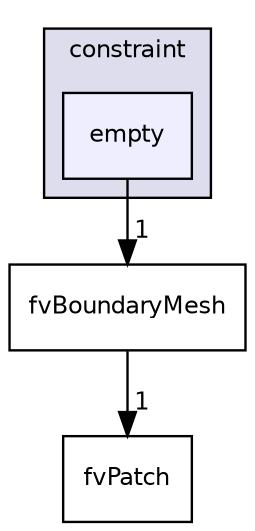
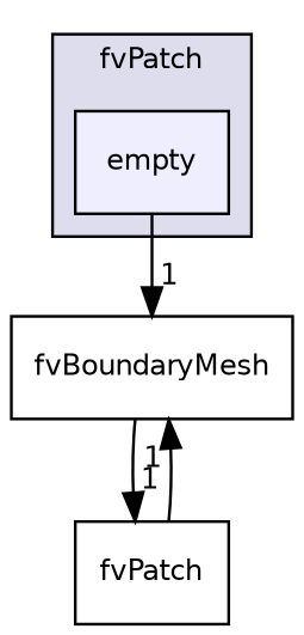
  digraph {
    compound=true
    node [fontname=Helvetica fontsize=10 shape=box]
    edge [headlabel=1 labeldistance=1.5 labelfontname=Helvetica labelfontsize=10]
    n1 [fillcolor="#eeeeff" label=empty pencolor=black style=filled]
    n2 [label=fvBoundaryMesh]
    n3 [label=fvPatch]
    subgraph cluster_1 {
      bgcolor="#ddddee"
      fontname=Helvetica
      fontsize=10
-     label=constraint
+     label=fvPatch
      pencolor=black
      n1
    }
    n1 -> n2
    n2 -> n3
+   n3 -> n2
  }
